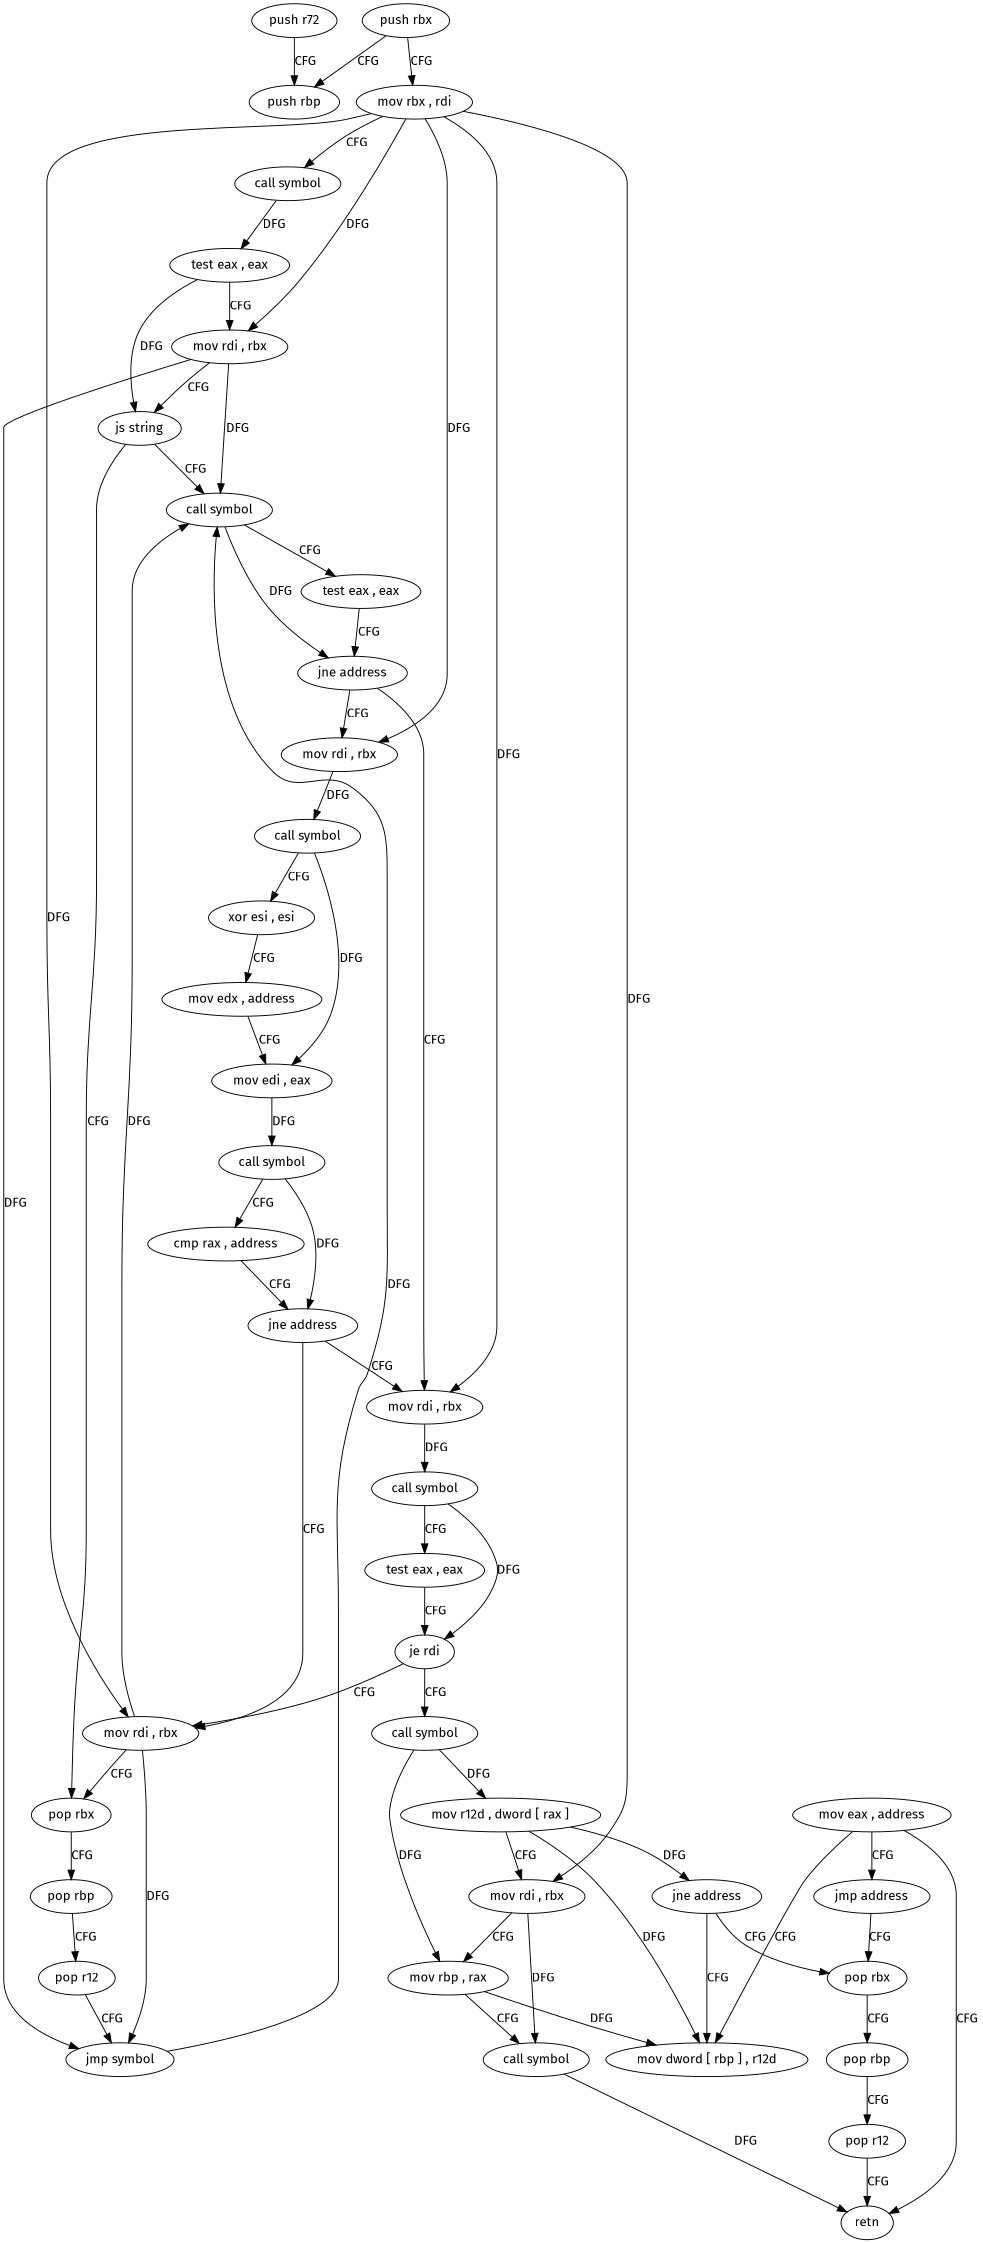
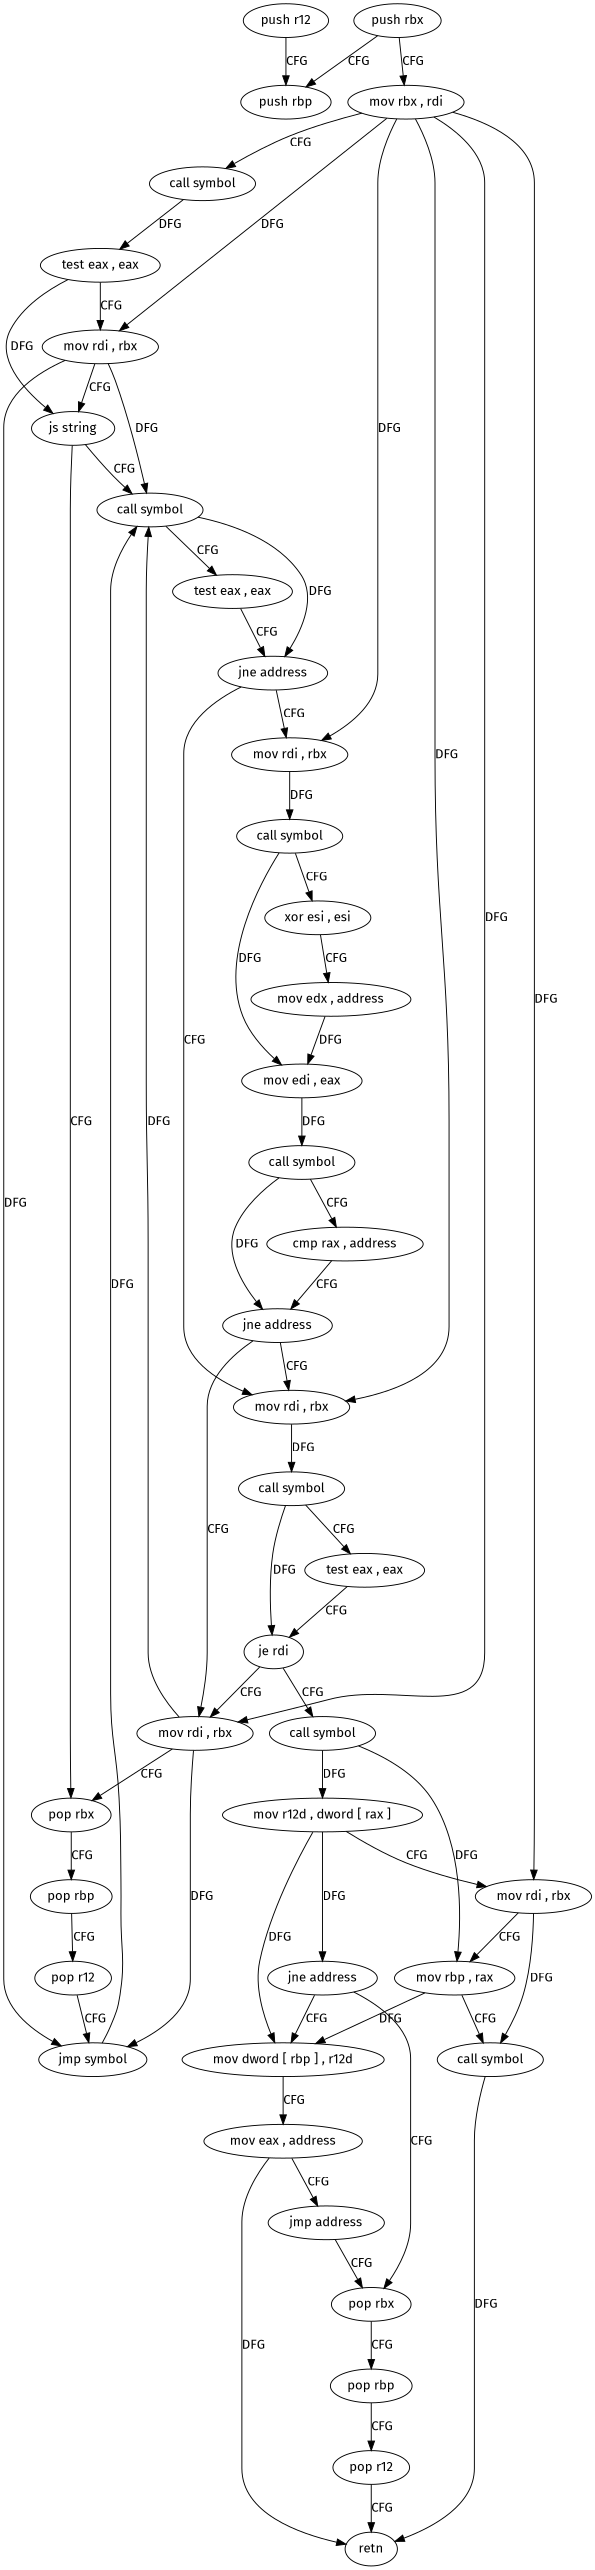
  digraph {
    fontname="Fira Sans"
    node [fontname="Fira Sans"]
    edge [fontname="Fira Sans"]
-   n1 [label="push r72"]
+   n1 [label="push r12"]
    n2 [label="push rbp"]
    n3 [label="push rbx"]
    n4 [label="mov rbx , rdi"]
    n5 [label="call symbol"]
    n6 [label="mov rdi , rbx"]
    n7 [label="mov rdi , rbx"]
    n8 [label="mov rdi , rbx"]
    n9 [label="mov rdi , rbx"]
    n10 [label="mov rdi , rbx"]
    n11 [label="test eax , eax"]
    n12 [label="js string"]
    n13 [label="call symbol"]
    n14 [label="jmp symbol"]
    n15 [label="call symbol"]
    n16 [label="call symbol"]
    n17 [label="pop rbx"]
    n18 [label="mov rbp , rax"]
    n19 [label="call symbol"]
    n20 [label="test eax , eax"]
    n21 [label="jne address"]
    n22 [label="pop rbp"]
    n23 [label="pop r12"]
    n24 [label="xor esi , esi"]
    n25 [label="mov edi , eax"]
    n26 [label="test eax , eax"]
    n27 [label="je rdi"]
    n28 [label="mov edx , address"]
    n29 [label="call symbol"]
    n30 [label="cmp rax , address"]
    n31 [label="jne address"]
    n32 [label="call symbol"]
    n33 [label="mov r12d , dword [ rax ]"]
    n34 [label="jne address"]
    n35 [label="mov dword [ rbp ] , r12d"]
    n36 [label="pop rbx"]
    n37 [label="mov eax , address"]
    n38 [label=retn]
    n39 [label="pop rbp"]
    n40 [label="jmp address"]
    n41 [label="pop r12"]
    n1 -> n2 [label=CFG]
    n3 -> n2 [label=CFG]
    n3 -> n4 [label=CFG]
    n4 -> n5 [label=CFG]
    n4 -> n6 [label=DFG]
    n4 -> n7 [label=DFG]
    n4 -> n8 [label=DFG]
    n4 -> n9 [label=DFG]
    n4 -> n10 [label=DFG]
    n5 -> n11 [label=DFG]
    n6 -> n12 [label=CFG]
    n6 -> n13 [label=DFG]
    n6 -> n14 [label=DFG]
    n7 -> n15 [label=DFG]
    n8 -> n16 [label=DFG]
    n9 -> n13 [label=DFG]
    n9 -> n14 [label=DFG]
    n9 -> n17 [label=CFG]
    n10 -> n18 [label=CFG]
    n10 -> n19 [label=DFG]
    n11 -> n6 [label=CFG]
    n11 -> n12 [label=DFG]
    n12 -> n13 [label=CFG]
    n12 -> n17 [label=CFG]
    n13 -> n20 [label=CFG]
    n13 -> n21 [label=DFG]
    n14 -> n13 [label=DFG]
    n15 -> n24 [label=CFG]
    n15 -> n25 [label=DFG]
    n16 -> n26 [label=CFG]
    n16 -> n27 [label=DFG]
    n17 -> n22 [label=CFG]
    n18 -> n19 [label=CFG]
    n18 -> n35 [label=DFG]
    n19 -> n38 [label=DFG]
    n20 -> n21 [label=CFG]
    n21 -> n7 [label=CFG]
    n21 -> n8 [label=CFG]
    n22 -> n23 [label=CFG]
    n23 -> n14 [label=CFG]
    n24 -> n28 [label=CFG]
    n25 -> n29 [label=DFG]
    n26 -> n27 [label=CFG]
    n27 -> n9 [label=CFG]
    n27 -> n32 [label=CFG]
-   n28 -> n25 [label=CFG]
+   n28 -> n25 [label=DFG]
    n29 -> n30 [label=CFG]
    n29 -> n31 [label=DFG]
    n30 -> n31 [label=CFG]
    n31 -> n8 [label=CFG]
    n31 -> n9 [label=CFG]
    n32 -> n18 [label=DFG]
    n32 -> n33 [label=DFG]
    n33 -> n10 [label=CFG]
    n33 -> n34 [label=DFG]
    n33 -> n35 [label=DFG]
    n34 -> n35 [label=CFG]
    n34 -> n36 [label=CFG]
-   n37 -> n35 [label=CFG]
+   n35 -> n37 [label=CFG]
    n36 -> n39 [label=CFG]
-   n37 -> n38 [label=CFG]
+   n37 -> n38 [label=DFG]
    n37 -> n40 [label=CFG]
    n39 -> n41 [label=CFG]
    n40 -> n36 [label=CFG]
    n41 -> n38 [label=CFG]
  }
